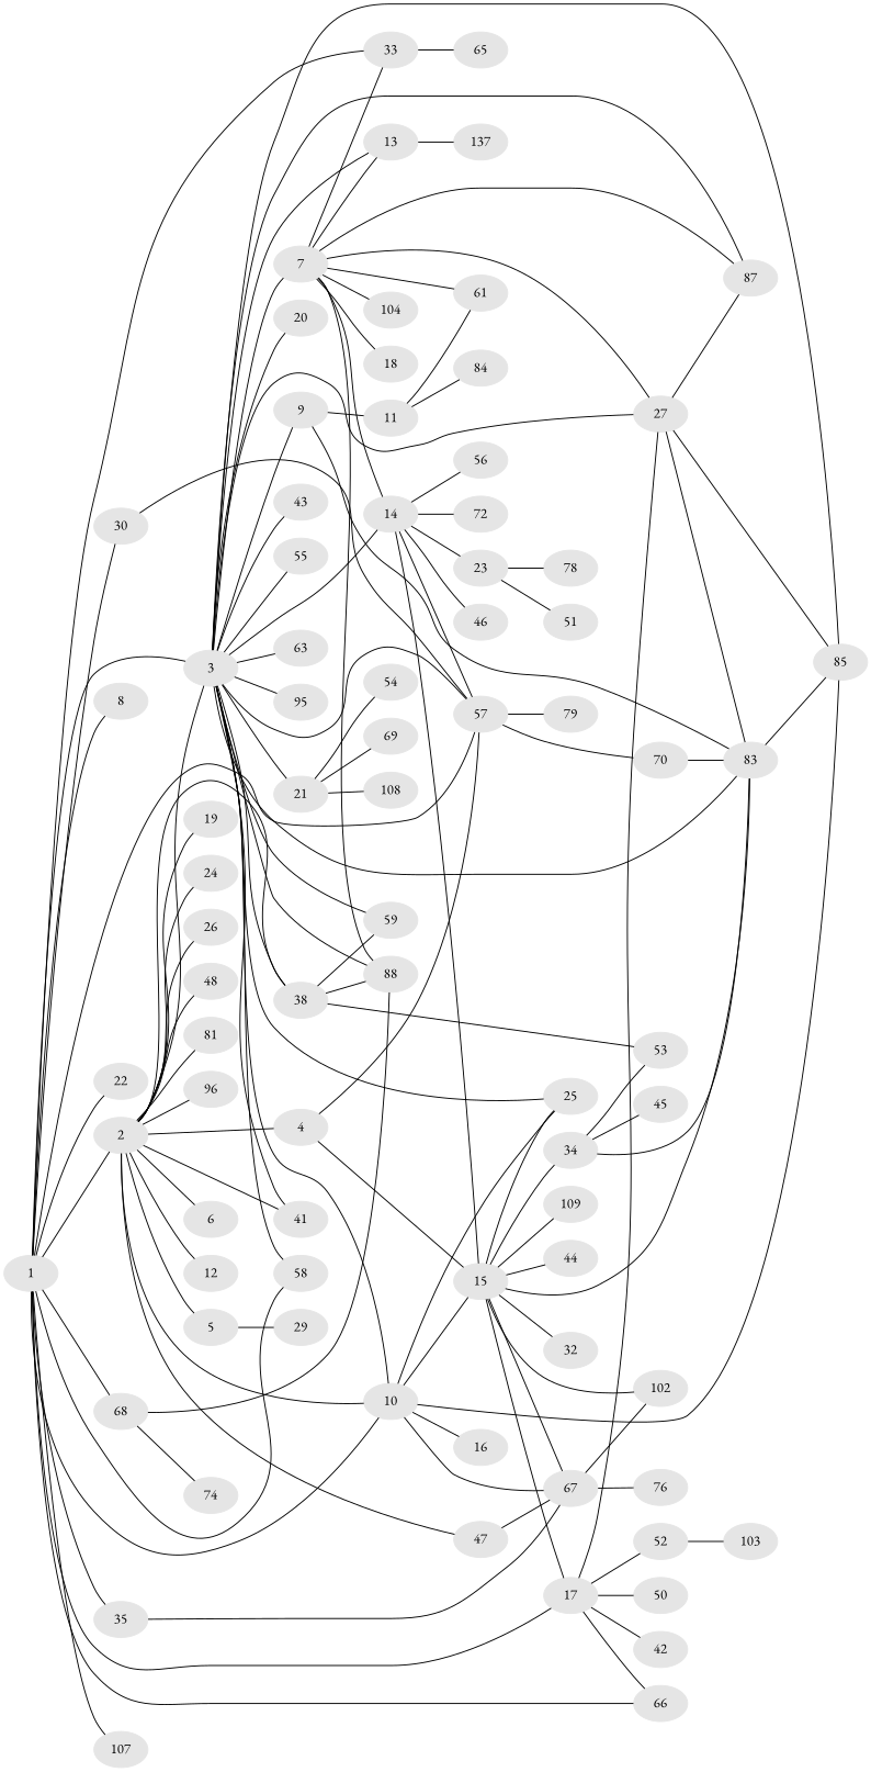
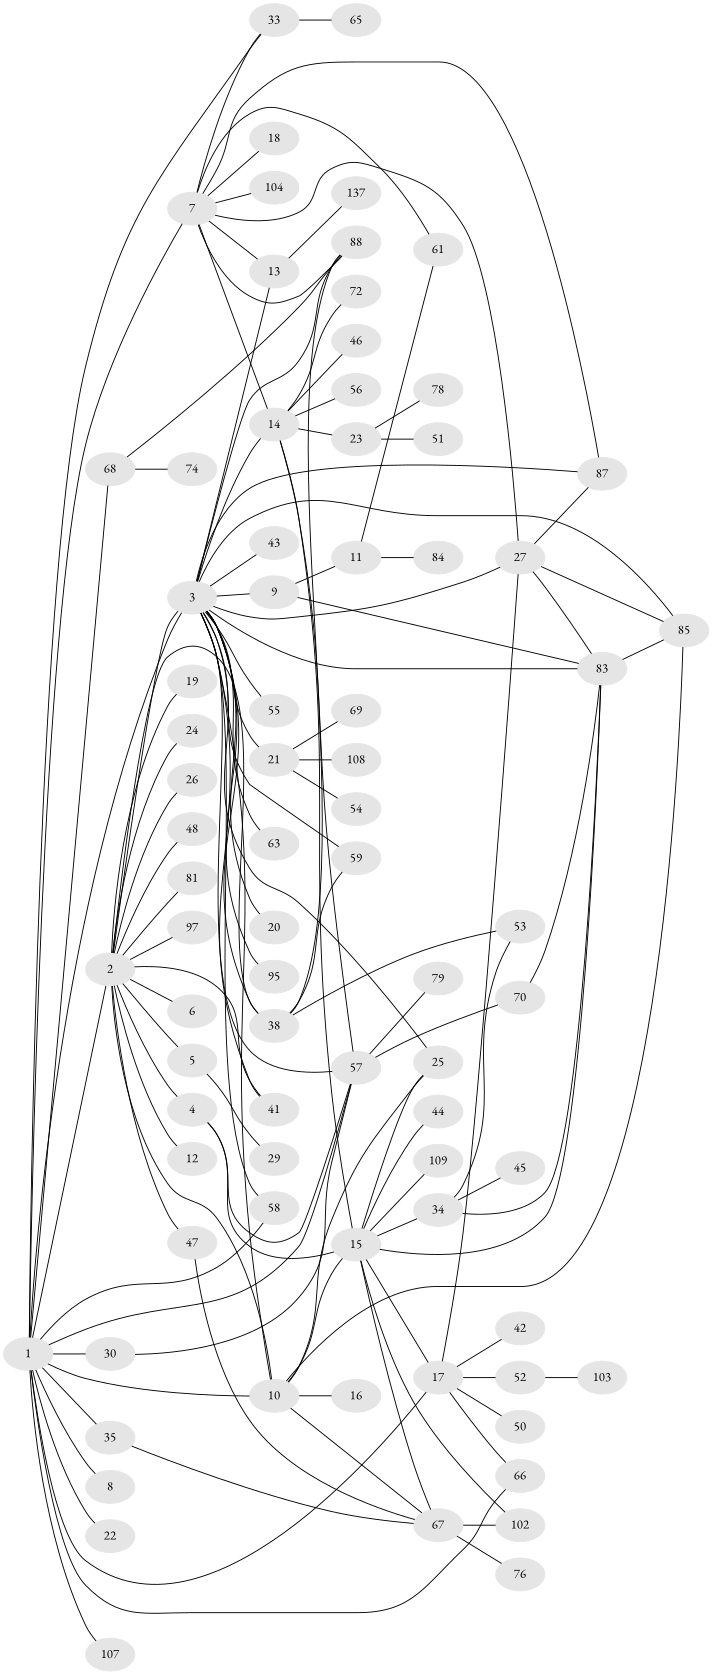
  graph {
    fontname="EB Garamond"
    rankdir=LR
    node [color=gray90 fontname="EB Garamond" style=filled]
    edge [fontname="EB Garamond"]
    2 [super="+31"]
    3
    10
    4
    5
    6
    12
    19 [super="+37"]
    24
    26
    38 [super="+99"]
    41 [super="+114+73"]
    47
    48
    81
-   96
+   96 [label=97]
    1
    7
    8
    17 [super="+40+89"]
    22 [super="+112"]
    30 [super="+92"]
    33
    35
    57 [super="+64"]
    58
    66
    68 [super="+128"]
    107
    9
    13 [super="+60"]
    14 [super="+133+28+36"]
    20
    21
    25 [super="+129"]
    27 [super="+80"]
    43 [super="+77"]
    55
    59
    63
    n41 [label=88 super="+91+117+131"]
    83 [super="+88+121+101+86"]
    85 [super="+93+100+105+111"]
    87 [super="+94"]
    95
    18
    61
    104
    15 [super="+62"]
    16
    67
    42
    50
    52
    65 [super="+113"]
    70
    79
    74 [super="+115"]
    29
    53
    11
    137
    23
    46
    56
    72
    54
    69
    108
-   32 [super="+122"]
    34 [super="+49+135"]
    44
    102 [super="+130"]
    109
    84
    76
    51
    78 [super="+123"]
    45
    103
    2 -- 3
    2 -- 10
    2 -- 4 [weight=2]
    2 -- 5
    2 -- 6
    2 -- 12
    2 -- 19
    2 -- 24
    2 -- 26
    2 -- 38
    2 -- 41
    2 -- 47
    2 -- 48
    2 -- 81
    2 -- 96
    3 -- 10
    3 -- 38
    3 -- 41
    3 -- 57
    3 -- 58
    3 -- 9
    3 -- 13
    3 -- 14
    3 -- 20
    3 -- 21
    3 -- 25
    3 -- 27
    3 -- 43
    3 -- 55
    3 -- 59
    3 -- 63
    3 -- n41
    3 -- 83
    3 -- 85
    3 -- 87
    3 -- 95
    10 -- 25
    10 -- 85
    10 -- 15
    10 -- 16
    10 -- 67
    4 -- 57
    4 -- 15
    5 -- 29
    38 -- 59
    38 -- n41
    38 -- 53
    47 -- 67
    1 -- 2
    1 -- 3
    1 -- 10
-   3 -- 7
+   1 -- 7
    1 -- 8
    1 -- 17
    1 -- 22
    1 -- 30
    1 -- 33
    1 -- 35
    1 -- 57
    1 -- 58
    1 -- 66
    1 -- 68
    1 -- 107
    7 -- 33
    7 -- 13
    7 -- 14
    7 -- 27
    7 -- n41
    7 -- 87
    7 -- 18
    7 -- 61
    7 -- 104
    17 -- 66
    17 -- 27
    17 -- 42
    17 -- 50
    17 -- 52
    30 -- 57
    33 -- 65
    35 -- 67
    57 -- 70
    57 -- 79
    68 -- n41
    68 -- 74
    9 -- 83
    9 -- 11
    13 -- 137
    14 -- 57
    14 -- 15
    14 -- 23
    14 -- 46
    14 -- 56
    14 -- 72
    21 -- 54
    21 -- 69
    21 -- 108
    27 -- 83
    27 -- 85
    27 -- 87 [weight=2]
    83 -- 85
    15 -- 17
    15 -- 25
    15 -- 83
    15 -- 67
-   15 -- 32
    15 -- 34
    15 -- 44
    15 -- 102
    15 -- 109
    67 -- 102
    67 -- 76
    52 -- 103
    70 -- 83
    11 -- 61
    11 -- 84
    23 -- 51
    23 -- 78 [weight=2]
    34 -- 83
    34 -- 53
    34 -- 45
  }
